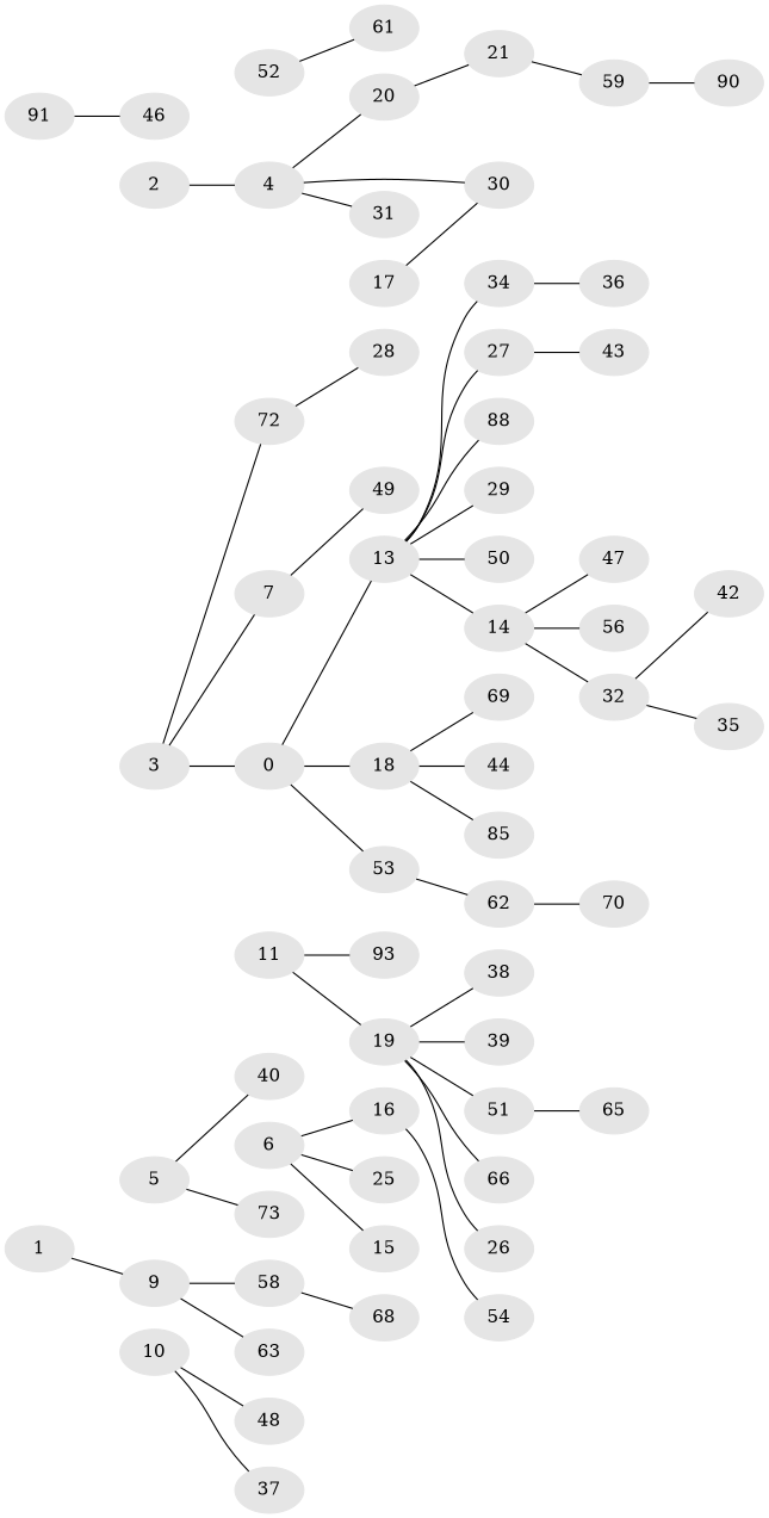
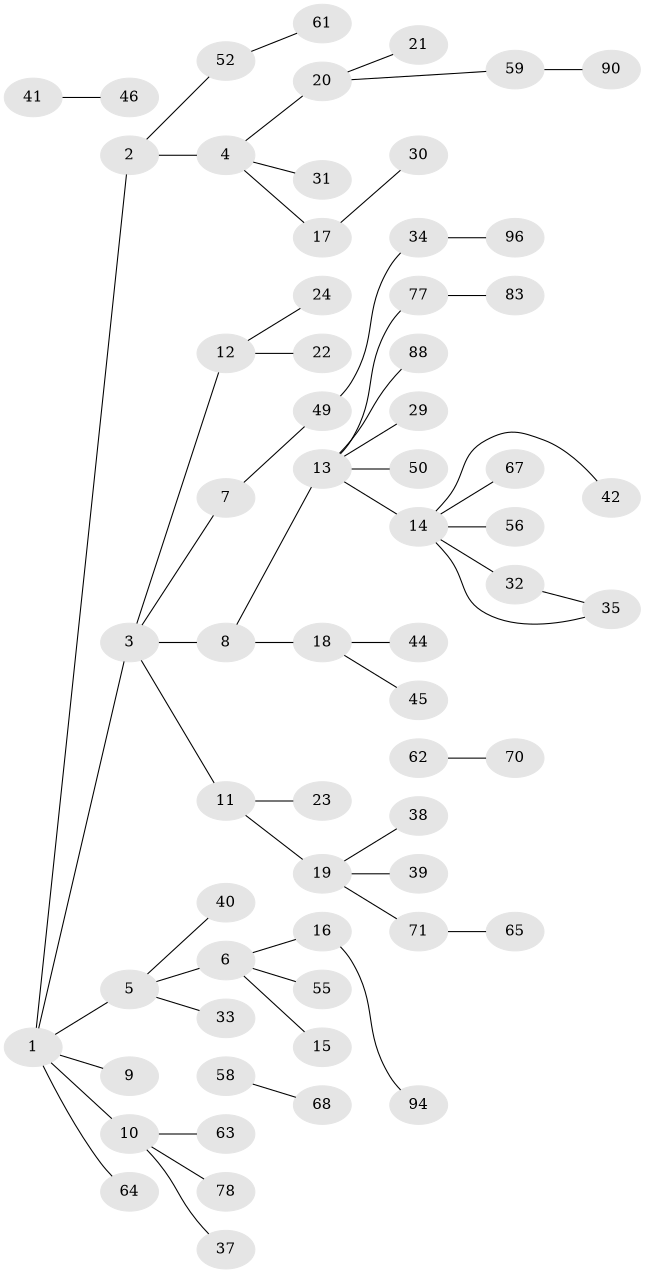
  graph {
    rankdir=LR
    node [color=gray90 style=filled]
    1
    2
    3
    5
    9
    10
+   64
    4
    52
    7
-   8 [label=0]
+   8
    11
-   12 [label=72]
+   12
    6
-   33 [label=73]
+   33
    40
    58
    63
    37
-   48
+   48 [label=78]
    17
    20
    31
    61
    49
    13
    18
-   53
    19
-   23 [label=93]
-   24 [label=28]
+   23
+   22
+   24
    30
    21
    15
    16
-   25
-   54
+   25 [label=55]
+   54 [label=94]
    14
-   27
+   27 [label=77]
    n41 [label=88]
    29
    34
    50
    44
-   45 [label=85]
-   69
+   45
    62
    68
-   26
    38
    39
-   51
-   66
+   51 [label=71]
    32
    35
-   47
+   47 [label=67]
    56
-   43
-   36
+   43 [label=83]
+   36 [label=96]
    42
    65
    59
    n64 [label=90]
-   41 [label=91]
+   41
    46
    70
+   1 -- 2
+   1 -- 3
+   1 -- 5
    1 -- 9
+   1 -- 10
+   1 -- 64
    2 -- 4
+   2 -- 52
    3 -- 7
    3 -- 8
+   3 -- 11
    3 -- 12
+   5 -- 6
    5 -- 33
    5 -- 40
-   9 -- 58
-   9 -- 63
+   10 -- 63
    10 -- 37
    10 -- 48
-   4 -- 30
+   4 -- 17
    4 -- 20
    4 -- 31
    52 -- 61
    7 -- 49
    8 -- 13
    8 -- 18
-   8 -- 53
    11 -- 19
    11 -- 23
+   12 -- 22
    12 -- 24
    6 -- 15
    6 -- 16
    6 -- 25
    58 -- 68
    17 -- 30
    20 -- 21
    13 -- 14
    13 -- 27
    13 -- n41
    13 -- 29
-   13 -- 34
+   49 -- 34
    13 -- 50
    18 -- 44
    18 -- 45
-   18 -- 69
-   53 -- 62
-   19 -- 26
    19 -- 38
    19 -- 39
    19 -- 51
-   19 -- 66
-   21 -- 59
+   20 -- 59
    16 -- 54
    14 -- 32
+   14 -- 35
    14 -- 47
    14 -- 56
    27 -- 43
    34 -- 36
    62 -- 70
    51 -- 65
    32 -- 35
-   32 -- 42
+   14 -- 42
    59 -- n64
    41 -- 46
  }
